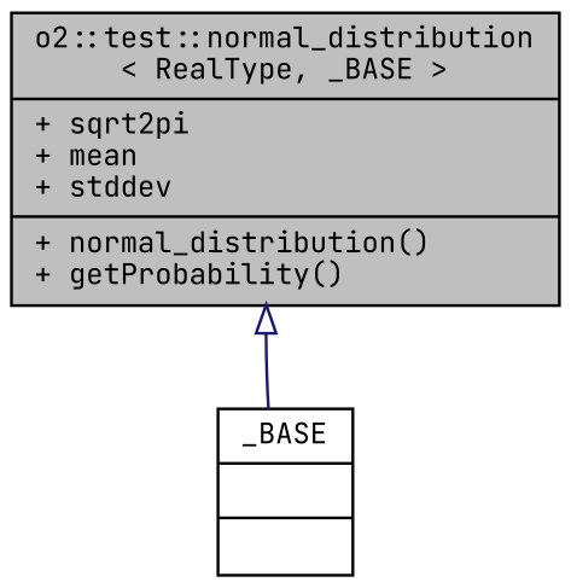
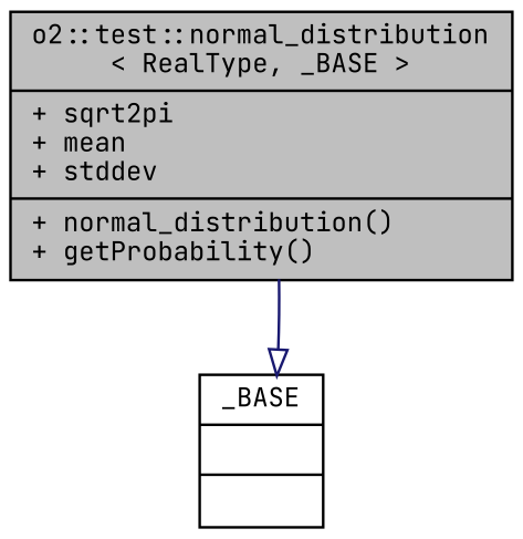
  digraph {
    fontname="JetBrains Mono"
    node [color=black fontname="JetBrains Mono" fontsize=10 shape=record]
    n1 [fillcolor=grey75 fontcolor=black height=0.2 label="{o2::test::normal_distribution\l\< RealType, _BASE \>\n|+ sqrt2pi\l+ mean\l+ stddev\l|+ normal_distribution()\l+ getProbability()\l}" style=filled width=0.4]
    n2 [height=0.2 label="{_BASE\n||}" width=0.4]
-   n1 -> n2 [arrowtail=onormal color=midnightblue dir=back fontname="JetBrains Mono" fontsize=10 labelfontname=Helvetica labelfontsize=10 style=solid]
+   n2 -> n1 [arrowtail=onormal color=midnightblue dir=back fontname="JetBrains Mono" fontsize=10 labelfontname=Helvetica labelfontsize=10 style=solid]
  }
